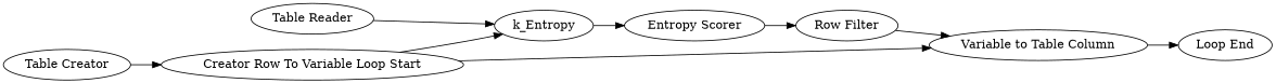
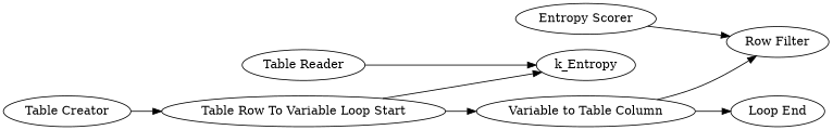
  digraph {
    rankdir=LR
    n1 [label=k_Entropy]
    n2 [label="Entropy Scorer"]
    n3 [label="Row Filter"]
    n4 [label="Variable to Table Column"]
    n5 [label="Loop End"]
-   n6 [label="Creator Row To Variable Loop Start"]
+   n6 [label="Table Row To Variable Loop Start"]
    n7 [label="Table Reader"]
    n8 [label="Table Creator"]
-   n1 -> n2
    n2 -> n3
-   n3 -> n4
+   n4 -> n3
    n4 -> n5
    n6 -> n1
    n6 -> n4
    n7 -> n1
    n8 -> n6
  }
